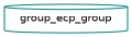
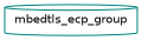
  digraph {
    rankdir=LR
-   n1 [color=teal fillcolor=white fontname=Helvetica fontsize=10 height=0.2 label=group_ecp_group shape=cylinder style=filled width=0.4]
+   n1 [color=teal fillcolor=white fontname=Helvetica fontsize=10 height=0.2 label=mbedtls_ecp_group shape=cylinder style=filled width=0.4]
  }
